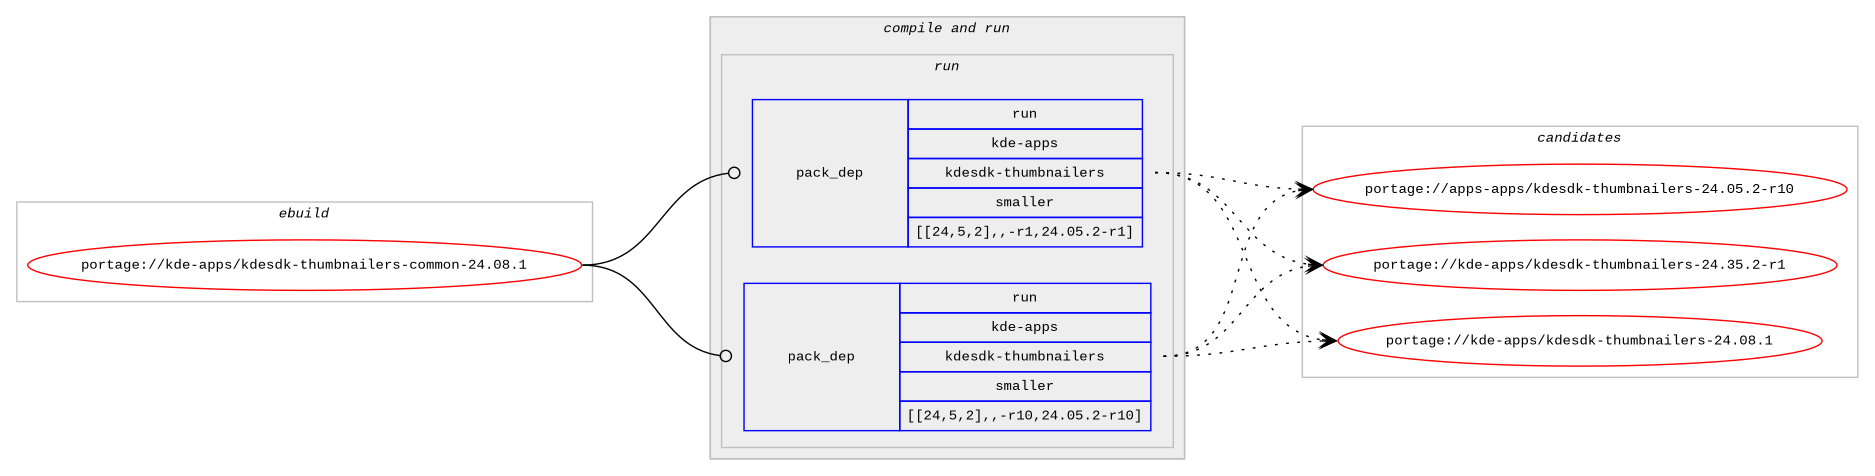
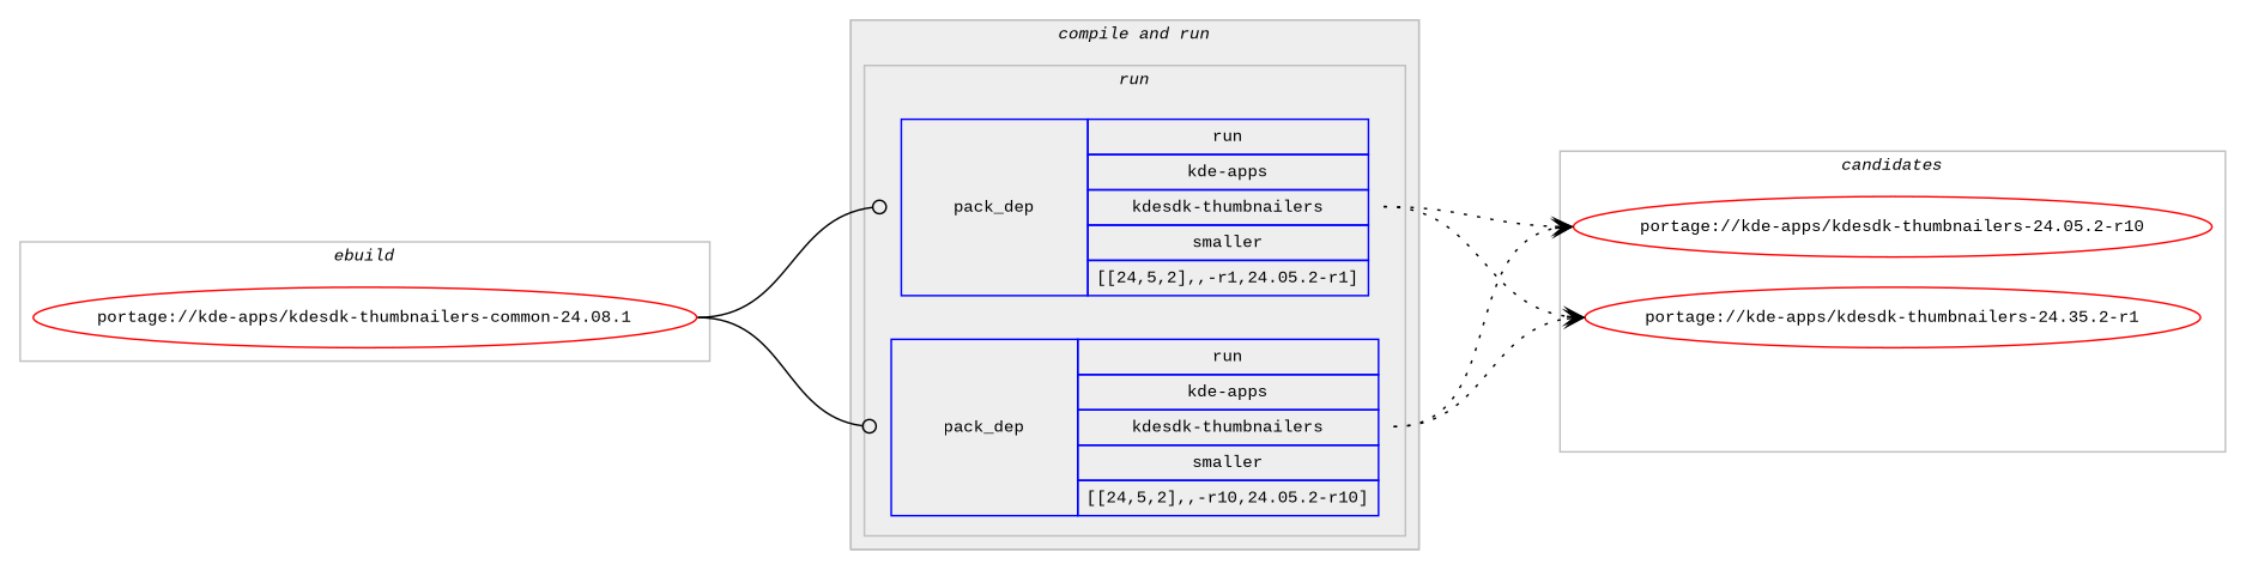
  digraph {
    compound=true
    concentrate=true
    fontname="Liberation Mono"
    fontsize=10
    newrank=true
    rankdir=LR
    ranksep=1.5
    node [color=red fontname="Liberation Mono" fontsize=10]
    edge [arrowhead=vee fontname="Liberation Mono" headport=w style=dotted tailport=e weight=100]
    n1 [label="portage://kde-apps/kdesdk-thumbnailers-common-24.08.1" width=4]
    n2 [color=blue label=<<TABLE BORDER="0" CELLBORDER="1" CELLSPACING="0" CELLPADDING="4" WIDTH="220"><TR><TD ROWSPAN="6" CELLPADDING="30">pack_dep</TD></TR><TR><TD WIDTH="110">run</TD></TR><TR><TD>kde-apps</TD></TR><TR><TD>kdesdk-thumbnailers</TD></TR><TR><TD>smaller</TD></TR><TR><TD>[[24,5,2],,-r1,24.05.2-r1]</TD></TR></TABLE>> shape=none]
    n3 [color=blue label=<<TABLE BORDER="0" CELLBORDER="1" CELLSPACING="0" CELLPADDING="4" WIDTH="220"><TR><TD ROWSPAN="6" CELLPADDING="30">pack_dep</TD></TR><TR><TD WIDTH="110">run</TD></TR><TR><TD>kde-apps</TD></TR><TR><TD>kdesdk-thumbnailers</TD></TR><TR><TD>smaller</TD></TR><TR><TD>[[24,5,2],,-r10,24.05.2-r10]</TD></TR></TABLE>> shape=none]
-   n4 [label="portage://kde-apps/kdesdk-thumbnailers-24.08.1" width=4]
-   n5 [label="portage://apps-apps/kdesdk-thumbnailers-24.05.2-r10" width=4]
+   n5 [label="portage://kde-apps/kdesdk-thumbnailers-24.05.2-r10" width=4]
    n6 [label="portage://kde-apps/kdesdk-thumbnailers-24.35.2-r1" width=4]
    subgraph cluster_1 {
      color=gray
      label=<<i>ebuild</i>>
      n1
    }
    subgraph cluster_2 {
      color=gray
      label=<<i>dependencies</i>>
      subgraph cluster_3 {
        color=gray
        fillcolor="#eeeeee"
        label=<<i>compile</i>>
        style=filled
      }
      subgraph cluster_4 {
        color=gray
        fillcolor="#eeeeee"
        label=<<i>compile and run</i>>
        style=filled
      }
      subgraph cluster_5 {
        color=gray
        fillcolor="#eeeeee"
        label=<<i>run</i>>
        style=filled
        subgraph sub_6 {
          color=gray
          fillcolor="#eeeeee"
          label=<<i>run</i>>
          style=filled
          n2
        }
        subgraph sub_7 {
          color=gray
          fillcolor="#eeeeee"
          label=<<i>run</i>>
          style=filled
          n3
        }
      }
    }
    subgraph cluster_8 {
      color=gray
      label=<<i>candidates</i>>
      rank=same
      subgraph sub_9 {
        color=black
        label=<<i>candidates</i>>
        nodesep=1
        rank=same
-       n4
        n5
        n6
      }
      subgraph sub_10 {
        color=black
        label=<<i>candidates</i>>
        nodesep=1
        rank=same
-       n4
        n5
        n6
      }
    }
    n1 -> n2 [arrowhead=odot style=solid weight=20]
    n1 -> n3 [arrowhead=odot style=solid weight=20]
-   n2 -> n4
    n2 -> n5
    n2 -> n6
-   n3 -> n4
    n3 -> n5
    n3 -> n6
  }
